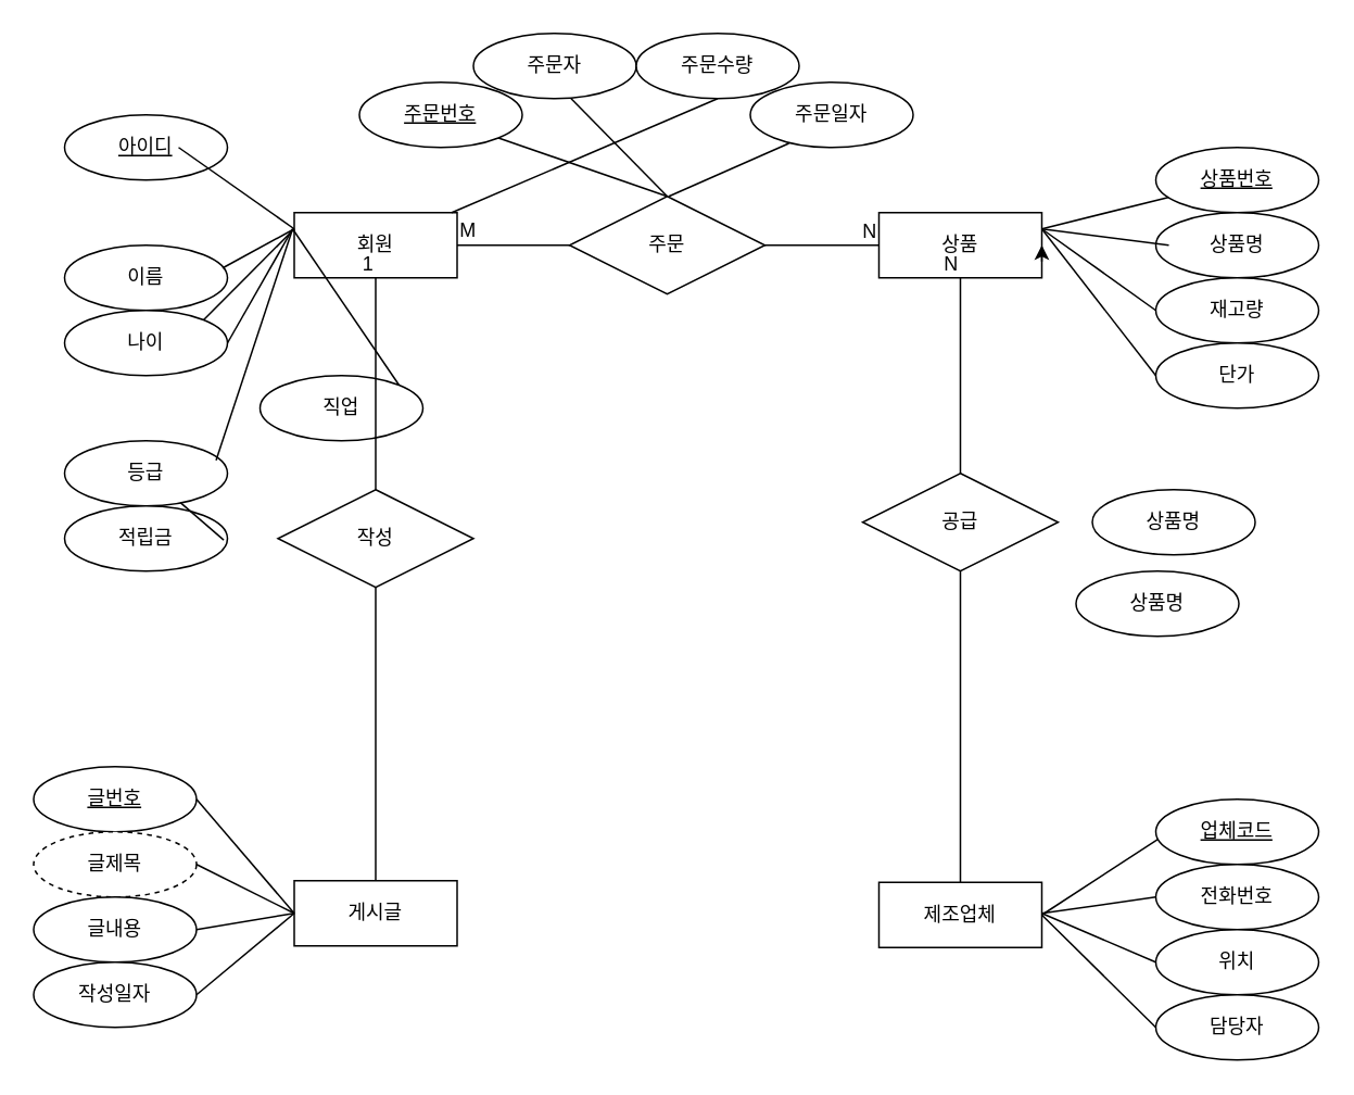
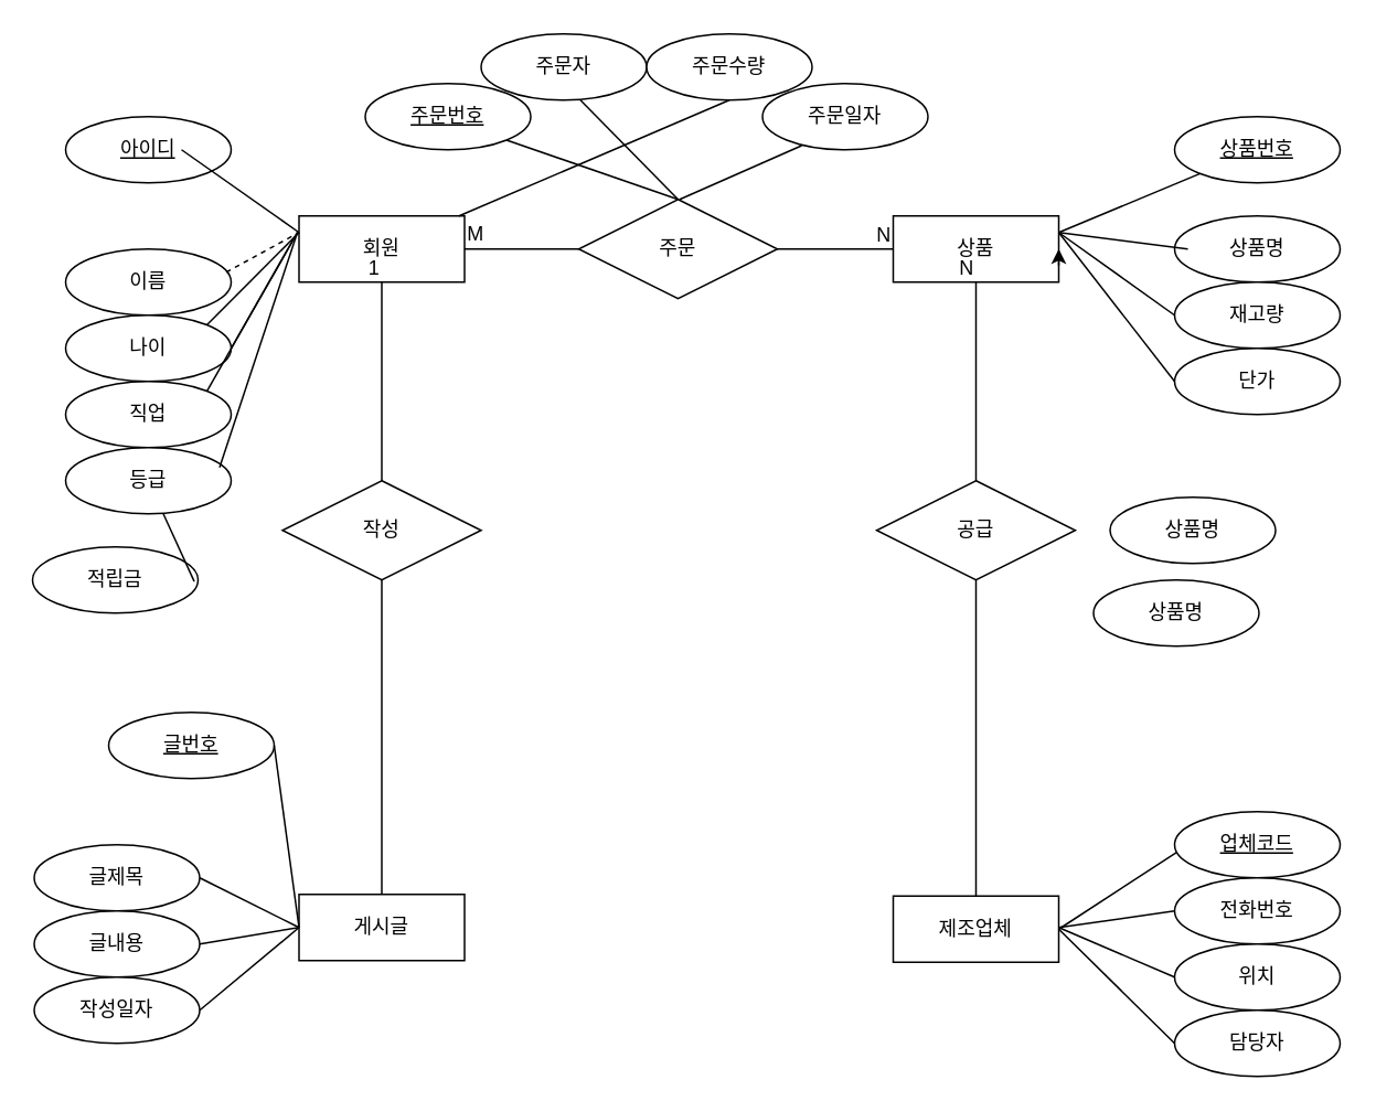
  <mxCell id="0" />
  <mxCell id="1" parent="0" />
  <mxCell id="2" value="회원" style="whiteSpace=wrap;html=1;align=center;" vertex="1" parent="1"><mxGeometry x="180" y="130" width="100" height="40" as="geometry" /></mxCell>
  <mxCell id="3" value="상품" style="whiteSpace=wrap;html=1;align=center;" vertex="1" parent="1"><mxGeometry x="539" y="130" width="100" height="40" as="geometry" /></mxCell>
  <mxCell id="4" value="아이디" style="ellipse;whiteSpace=wrap;html=1;align=center;fontStyle=4;" vertex="1" parent="1"><mxGeometry x="39" y="70" width="100" height="40" as="geometry" /></mxCell>
  <mxCell id="5" value="이름" style="ellipse;whiteSpace=wrap;html=1;align=center;" vertex="1" parent="1"><mxGeometry x="39" y="150" width="100" height="40" as="geometry" /></mxCell>
  <mxCell id="6" value="나이" style="ellipse;whiteSpace=wrap;html=1;align=center;" vertex="1" parent="1"><mxGeometry x="39" y="190" width="100" height="40" as="geometry" /></mxCell>
- <mxCell id="7" value="직업" style="ellipse;whiteSpace=wrap;html=1;align=center;" vertex="1" parent="1"><mxGeometry x="159" y="230" width="100" height="40" as="geometry" /></mxCell>
+ <mxCell id="7" value="직업" style="ellipse;whiteSpace=wrap;html=1;align=center;" vertex="1" parent="1"><mxGeometry x="39" y="230" width="100" height="40" as="geometry" /></mxCell>
  <mxCell id="8" value="등급" style="ellipse;whiteSpace=wrap;html=1;align=center;" vertex="1" parent="1"><mxGeometry x="39" y="270" width="100" height="40" as="geometry" /></mxCell>
- <mxCell id="9" value="적립금" style="ellipse;whiteSpace=wrap;html=1;align=center;" vertex="1" parent="1"><mxGeometry x="39" y="310" width="100" height="40" as="geometry" /></mxCell>
- <mxCell id="10" value="상품번호" style="ellipse;whiteSpace=wrap;html=1;align=center;fontStyle=4;" vertex="1" parent="1"><mxGeometry x="709" y="90" width="100" height="40" as="geometry" /></mxCell>
+ <mxCell id="9" value="적립금" style="ellipse;whiteSpace=wrap;html=1;align=center;" vertex="1" parent="1"><mxGeometry x="19" y="330" width="100" height="40" as="geometry" /></mxCell>
+ <mxCell id="10" value="상품번호" style="ellipse;whiteSpace=wrap;html=1;align=center;fontStyle=4;" vertex="1" parent="1"><mxGeometry x="709" y="70" width="100" height="40" as="geometry" /></mxCell>
  <mxCell id="11" value="상품명" style="ellipse;whiteSpace=wrap;html=1;align=center;" vertex="1" parent="1"><mxGeometry x="709" y="130" width="100" height="40" as="geometry" /></mxCell>
  <mxCell id="12" value="재고량" style="ellipse;whiteSpace=wrap;html=1;align=center;" vertex="1" parent="1"><mxGeometry x="709" y="170" width="100" height="40" as="geometry" /></mxCell>
  <mxCell id="13" value="단가" style="ellipse;whiteSpace=wrap;html=1;align=center;" vertex="1" parent="1"><mxGeometry x="709" y="210" width="100" height="40" as="geometry" /></mxCell>
  <mxCell id="14" value="" style="endArrow=none;html=1;rounded=0;exitX=1;exitY=0.25;exitDx=0;exitDy=0;" edge="1" parent="1" source="3" target="10"><mxGeometry relative="1" as="geometry"><mxPoint x="609" y="120" as="sourcePoint" /><mxPoint x="709" y="100" as="targetPoint" /></mxGeometry></mxCell>
  <mxCell id="15" value="" style="endArrow=none;html=1;rounded=0;exitX=1;exitY=0.25;exitDx=0;exitDy=0;" edge="1" parent="1" source="3"><mxGeometry relative="1" as="geometry"><mxPoint x="639" y="159.5" as="sourcePoint" /><mxPoint x="717" y="150" as="targetPoint" /></mxGeometry></mxCell>
  <mxCell id="16" value="" style="endArrow=none;html=1;rounded=0;entryX=0;entryY=0.5;entryDx=0;entryDy=0;" edge="1" parent="1" target="12"><mxGeometry relative="1" as="geometry"><mxPoint x="639" as="sourcePoint" y="140" /><mxPoint x="727" y="160" as="targetPoint" /></mxGeometry></mxCell>
  <mxCell id="17" style="edgeStyle=orthogonalEdgeStyle;rounded=0;orthogonalLoop=1;jettySize=auto;html=1;exitX=1;exitY=0.75;exitDx=0;exitDy=0;entryX=1;entryY=0.5;entryDx=0;entryDy=0;" edge="1" parent="1" source="3" target="3"><mxGeometry relative="1" as="geometry" /></mxCell>
  <mxCell id="18" value="" style="endArrow=none;html=1;rounded=0;entryX=0;entryY=0.5;entryDx=0;entryDy=0;" edge="1" parent="1" target="13"><mxGeometry relative="1" as="geometry"><mxPoint x="639" as="sourcePoint" y="140" /><mxPoint x="719" y="200" as="targetPoint" /></mxGeometry></mxCell>
  <mxCell id="19" value="" style="endArrow=none;html=1;rounded=0;entryX=0;entryY=0.25;entryDx=0;entryDy=0;" edge="1" parent="1" target="2"><mxGeometry relative="1" as="geometry"><mxPoint x="109" y="90" as="sourcePoint" /><mxPoint x="269" y="90" as="targetPoint" /></mxGeometry></mxCell>
- <mxCell id="20" value="" style="endArrow=none;html=1;rounded=0;entryX=0;entryY=0.25;entryDx=0;entryDy=0;exitX=0.97;exitY=0.35;exitDx=0;exitDy=0;exitPerimeter=0;" edge="1" parent="1" source="5" target="2"><mxGeometry relative="1" as="geometry"><mxPoint x="149" as="sourcePoint" y="140" /><mxPoint x="190" y="150" as="targetPoint" /></mxGeometry></mxCell>
+ <mxCell id="20" value="" style="endArrow=none;html=1;rounded=0;entryX=0;entryY=0.25;entryDx=0;entryDy=0;exitX=0.97;exitY=0.35;exitDx=0;exitDy=0;exitPerimeter=0;dashed=1;" edge="1" parent="1" source="5" target="2"><mxGeometry relative="1" as="geometry"><mxPoint x="149" as="sourcePoint" y="140" /><mxPoint x="190" y="150" as="targetPoint" /></mxGeometry></mxCell>
  <mxCell id="21" value="" style="endArrow=none;html=1;rounded=0;exitX=1;exitY=0.5;exitDx=0;exitDy=0;" edge="1" parent="1" source="6"><mxGeometry relative="1" as="geometry"><mxPoint x="146" y="174" as="sourcePoint" /><mxPoint x="179" as="targetPoint" y="140" /></mxGeometry></mxCell>
  <mxCell id="22" value="" style="endArrow=none;html=1;rounded=0;exitX=1;exitY=0;exitDx=0;exitDy=0;" edge="1" parent="1" source="7"><mxGeometry relative="1" as="geometry"><mxPoint x="149" y="220" as="sourcePoint" /><mxPoint x="179" as="targetPoint" y="140" /></mxGeometry></mxCell>
  <mxCell id="23" value="" style="endArrow=none;html=1;rounded=0;exitX=0.93;exitY=0.3;exitDx=0;exitDy=0;exitPerimeter=0;" edge="1" parent="1" source="8"><mxGeometry relative="1" as="geometry"><mxPoint x="149" y="260" as="sourcePoint" /><mxPoint x="179" as="targetPoint" y="140" /></mxGeometry></mxCell>
  <mxCell id="24" value="" style="endArrow=none;html=1;rounded=0;exitX=0.977;exitY=0.522;exitDx=0;exitDy=0;exitPerimeter=0;" edge="1" parent="1" source="9" target="8"><mxGeometry relative="1" as="geometry"><mxPoint x="149" y="291" as="sourcePoint" /><mxPoint x="202" y="181" as="targetPoint" /></mxGeometry></mxCell>
  <mxCell id="25" value="제조업체" style="whiteSpace=wrap;html=1;align=center;" vertex="1" parent="1"><mxGeometry x="539" y="541" width="100" height="40" as="geometry" /></mxCell>
  <mxCell id="26" value="게시글" style="whiteSpace=wrap;html=1;align=center;" vertex="1" parent="1"><mxGeometry x="180" y="540" width="100" height="40" as="geometry" /></mxCell>
  <mxCell id="27" value="업체코드" style="ellipse;whiteSpace=wrap;html=1;align=center;fontStyle=4;" vertex="1" parent="1"><mxGeometry x="709" y="490" width="100" height="40" as="geometry" /></mxCell>
  <mxCell id="28" value="전화번호" style="ellipse;whiteSpace=wrap;html=1;align=center;" vertex="1" parent="1"><mxGeometry x="709" y="530" width="100" height="40" as="geometry" /></mxCell>
  <mxCell id="29" value="위치" style="ellipse;whiteSpace=wrap;html=1;align=center;" vertex="1" parent="1"><mxGeometry x="709" y="570" width="100" height="40" as="geometry" /></mxCell>
  <mxCell id="30" value="담당자" style="ellipse;whiteSpace=wrap;html=1;align=center;" vertex="1" parent="1"><mxGeometry x="709" y="610" width="100" height="40" as="geometry" /></mxCell>
- <mxCell id="31" value="글번호" style="ellipse;whiteSpace=wrap;html=1;align=center;fontStyle=4;" vertex="1" parent="1"><mxGeometry x="20" y="470" width="100" height="40" as="geometry" /></mxCell>
- <mxCell id="32" value="글제목" style="ellipse;whiteSpace=wrap;html=1;align=center;dashed=1;" vertex="1" parent="1"><mxGeometry x="20" y="510" width="100" height="40" as="geometry" /></mxCell>
+ <mxCell id="31" value="글번호" style="ellipse;whiteSpace=wrap;html=1;align=center;fontStyle=4;" vertex="1" parent="1"><mxGeometry x="65" y="430" width="100" height="40" as="geometry" /></mxCell>
+ <mxCell id="32" value="글제목" style="ellipse;whiteSpace=wrap;html=1;align=center;" vertex="1" parent="1"><mxGeometry x="20" y="510" width="100" height="40" as="geometry" /></mxCell>
  <mxCell id="33" value="글내용" style="ellipse;whiteSpace=wrap;html=1;align=center;" vertex="1" parent="1"><mxGeometry x="20" y="550" width="100" height="40" as="geometry" /></mxCell>
  <mxCell id="34" value="작성일자" style="ellipse;whiteSpace=wrap;html=1;align=center;" vertex="1" parent="1"><mxGeometry x="20" y="590" width="100" height="40" as="geometry" /></mxCell>
  <mxCell id="35" value="" style="endArrow=none;html=1;rounded=0;entryX=1;entryY=0.5;entryDx=0;entryDy=0;exitX=0;exitY=0.5;exitDx=0;exitDy=0;" edge="1" parent="1" source="26" target="31"><mxGeometry relative="1" as="geometry"><mxPoint x="-50" y="560" as="sourcePoint" /><mxPoint x="40" y="480" as="targetPoint" /></mxGeometry></mxCell>
  <mxCell id="36" value="" style="endArrow=none;html=1;rounded=0;exitX=0;exitY=0.5;exitDx=0;exitDy=0;entryX=1;entryY=0.5;entryDx=0;entryDy=0;" edge="1" parent="1" source="26" target="32"><mxGeometry relative="1" as="geometry"><mxPoint x="-40" y="560" as="sourcePoint" /><mxPoint x="40" y="510" as="targetPoint" /></mxGeometry></mxCell>
  <mxCell id="37" value="" style="endArrow=none;html=1;rounded=0;entryX=1;entryY=0.5;entryDx=0;entryDy=0;exitX=0;exitY=0.5;exitDx=0;exitDy=0;" edge="1" parent="1" source="26" target="33"><mxGeometry relative="1" as="geometry"><mxPoint x="-50" y="560" as="sourcePoint" /><mxPoint x="30" y="540" as="targetPoint" /></mxGeometry></mxCell>
  <mxCell id="38" value="" style="endArrow=none;html=1;rounded=0;entryX=1;entryY=0.5;entryDx=0;entryDy=0;exitX=0;exitY=0.5;exitDx=0;exitDy=0;" edge="1" parent="1" source="26" target="34"><mxGeometry relative="1" as="geometry"><mxPoint x="-40" y="580" as="sourcePoint" /><mxPoint x="30" y="580" as="targetPoint" /></mxGeometry></mxCell>
  <mxCell id="39" value="" style="endArrow=none;html=1;rounded=0;exitX=0.015;exitY=0.61;exitDx=0;exitDy=0;entryX=1;entryY=0.5;entryDx=0;entryDy=0;exitPerimeter=0;" edge="1" parent="1" source="27" target="25"><mxGeometry relative="1" as="geometry"><mxPoint x="799" y="510" as="sourcePoint" /><mxPoint x="840" y="556" as="targetPoint" /></mxGeometry></mxCell>
  <mxCell id="40" value="" style="endArrow=none;html=1;rounded=0;exitX=0;exitY=0.5;exitDx=0;exitDy=0;" edge="1" parent="1" source="28"><mxGeometry relative="1" as="geometry"><mxPoint x="799" y="550" as="sourcePoint" /><mxPoint x="639" y="560" as="targetPoint" /></mxGeometry></mxCell>
  <mxCell id="41" value="" style="endArrow=none;html=1;rounded=0;" edge="1" parent="1"><mxGeometry relative="1" as="geometry"><mxPoint x="709" y="590" as="sourcePoint" /><mxPoint x="639" y="560" as="targetPoint" /></mxGeometry></mxCell>
  <mxCell id="42" value="" style="endArrow=none;html=1;rounded=0;exitX=0;exitY=0.5;exitDx=0;exitDy=0;entryX=1;entryY=0.5;entryDx=0;entryDy=0;" edge="1" parent="1" source="30" target="25"><mxGeometry relative="1" as="geometry"><mxPoint x="799" y="630" as="sourcePoint" /><mxPoint x="839" y="590" as="targetPoint" /></mxGeometry></mxCell>
  <mxCell id="43" value="" style="endArrow=none;html=1;rounded=0;entryX=0;entryY=0.25;entryDx=0;entryDy=0;exitX=1;exitY=0;exitDx=0;exitDy=0;" edge="1" parent="1" source="6" target="2"><mxGeometry relative="1" as="geometry"><mxPoint x="146" y="174" as="sourcePoint" /><mxPoint x="190" y="150" as="targetPoint" /></mxGeometry></mxCell>
  <mxCell id="44" value="" style="endArrow=none;html=1;rounded=0;exitX=1;exitY=0.5;exitDx=0;exitDy=0;entryX=0;entryY=0.5;entryDx=0;entryDy=0;" edge="1" parent="1" source="2" target="3"><mxGeometry relative="1" as="geometry"><mxPoint x="349" y="240" as="sourcePoint" /><mxPoint x="509" y="240" as="targetPoint" /></mxGeometry></mxCell>
  <mxCell id="45" value="M" style="resizable=0;html=1;whiteSpace=wrap;align=left;verticalAlign=bottom;" connectable="0" vertex="1" parent="44"><mxGeometry x="-1" relative="1" as="geometry"><mxPoint y="-1" as="offset" /></mxGeometry></mxCell>
  <mxCell id="46" value="N" style="resizable=0;html=1;whiteSpace=wrap;align=right;verticalAlign=bottom;" connectable="0" vertex="1" parent="44"><mxGeometry x="1" relative="1" as="geometry" /></mxCell>
  <mxCell id="47" value="주문" style="shape=rhombus;perimeter=rhombusPerimeter;whiteSpace=wrap;html=1;align=center;" vertex="1" parent="1"><mxGeometry x="349" y="120" width="120" height="60" as="geometry" /></mxCell>
  <mxCell id="48" value="" style="endArrow=none;html=1;rounded=0;entryX=0.5;entryY=1;entryDx=0;entryDy=0;exitX=0.5;exitY=0;exitDx=0;exitDy=0;" edge="1" parent="1" source="25" target="3"><mxGeometry relative="1" as="geometry"><mxPoint x="589" y="470" as="sourcePoint" /><mxPoint x="579" y="330" as="targetPoint" /></mxGeometry></mxCell>
  <mxCell id="49" value="N" style="resizable=0;html=1;whiteSpace=wrap;align=right;verticalAlign=bottom;" connectable="0" vertex="1" parent="48"><mxGeometry x="1" relative="1" as="geometry" /></mxCell>
  <mxCell id="50" value="공급" style="shape=rhombus;perimeter=rhombusPerimeter;whiteSpace=wrap;html=1;align=center;" vertex="1" parent="1"><mxGeometry x="529" y="290" width="120" height="60" as="geometry" /></mxCell>
  <mxCell id="51" value="" style="endArrow=none;html=1;rounded=0;exitX=0.5;exitY=0;exitDx=0;exitDy=0;entryX=0.5;entryY=1;entryDx=0;entryDy=0;" edge="1" parent="1" source="26" target="2"><mxGeometry relative="1" as="geometry"><mxPoint x="250" y="440" as="sourcePoint" /><mxPoint x="410" y="440" as="targetPoint" /></mxGeometry></mxCell>
  <mxCell id="52" value="1" style="resizable=0;html=1;whiteSpace=wrap;align=right;verticalAlign=bottom;" connectable="0" vertex="1" parent="51"><mxGeometry x="1" relative="1" as="geometry" /></mxCell>
- <mxCell id="53" value="작성" style="shape=rhombus;perimeter=rhombusPerimeter;whiteSpace=wrap;html=1;align=center;" vertex="1" parent="1"><mxGeometry x="170" y="300" width="120" height="60" as="geometry" /></mxCell>
+ <mxCell id="53" value="작성" style="shape=rhombus;perimeter=rhombusPerimeter;whiteSpace=wrap;html=1;align=center;" vertex="1" parent="1"><mxGeometry x="170" y="290" width="120" height="60" as="geometry" /></mxCell>
  <mxCell id="54" value="주문번호" style="ellipse;whiteSpace=wrap;html=1;align=center;fontStyle=4;" vertex="1" parent="1"><mxGeometry x="220" y="50" width="100" height="40" as="geometry" /></mxCell>
  <mxCell id="55" value="주문자" style="ellipse;whiteSpace=wrap;html=1;align=center;" vertex="1" parent="1"><mxGeometry x="290" y="20" width="100" height="40" as="geometry" /></mxCell>
  <mxCell id="56" value="주문일자" style="ellipse;whiteSpace=wrap;html=1;align=center;" vertex="1" parent="1"><mxGeometry x="460" y="50" width="100" height="40" as="geometry" /></mxCell>
  <mxCell id="57" value="주문수량" style="ellipse;whiteSpace=wrap;html=1;align=center;" vertex="1" parent="1"><mxGeometry x="390" y="20" width="100" height="40" as="geometry" /></mxCell>
  <mxCell id="58" value="" style="endArrow=none;html=1;rounded=0;exitX=1;exitY=1;exitDx=0;exitDy=0;entryX=0.5;entryY=0;entryDx=0;entryDy=0;" edge="1" parent="1" source="54" target="47"><mxGeometry relative="1" as="geometry"><mxPoint x="300" y="89" as="sourcePoint" /><mxPoint x="378" y="70" as="targetPoint" /></mxGeometry></mxCell>
  <mxCell id="59" value="" style="endArrow=none;html=1;rounded=0;entryX=0.5;entryY=0;entryDx=0;entryDy=0;" edge="1" parent="1" target="47"><mxGeometry relative="1" as="geometry"><mxPoint x="350" y="60" as="sourcePoint" /><mxPoint x="424" y="111" as="targetPoint" /></mxGeometry></mxCell>
  <mxCell id="60" value="" style="endArrow=none;html=1;rounded=0;exitX=0.5;exitY=1;exitDx=0;exitDy=0;" edge="1" parent="1" source="57" target="2"><mxGeometry relative="1" as="geometry"><mxPoint x="360" y="70" as="sourcePoint" /><mxPoint x="419" y="130" as="targetPoint" /></mxGeometry></mxCell>
  <mxCell id="61" value="" style="endArrow=none;html=1;rounded=0;exitX=0.237;exitY=0.938;exitDx=0;exitDy=0;exitPerimeter=0;" edge="1" parent="1" source="56"><mxGeometry relative="1" as="geometry"><mxPoint x="315" y="94" as="sourcePoint" /><mxPoint x="410" y="120" as="targetPoint" /></mxGeometry></mxCell>
  <mxCell id="62" value="상품명" style="ellipse;whiteSpace=wrap;html=1;align=center;" vertex="1" parent="1"><mxGeometry x="670" y="300" width="100" height="40" as="geometry" /></mxCell>
  <mxCell id="63" value="상품명" style="ellipse;whiteSpace=wrap;html=1;align=center;" vertex="1" parent="1"><mxGeometry x="660" y="350" width="100" height="40" as="geometry" /></mxCell>
